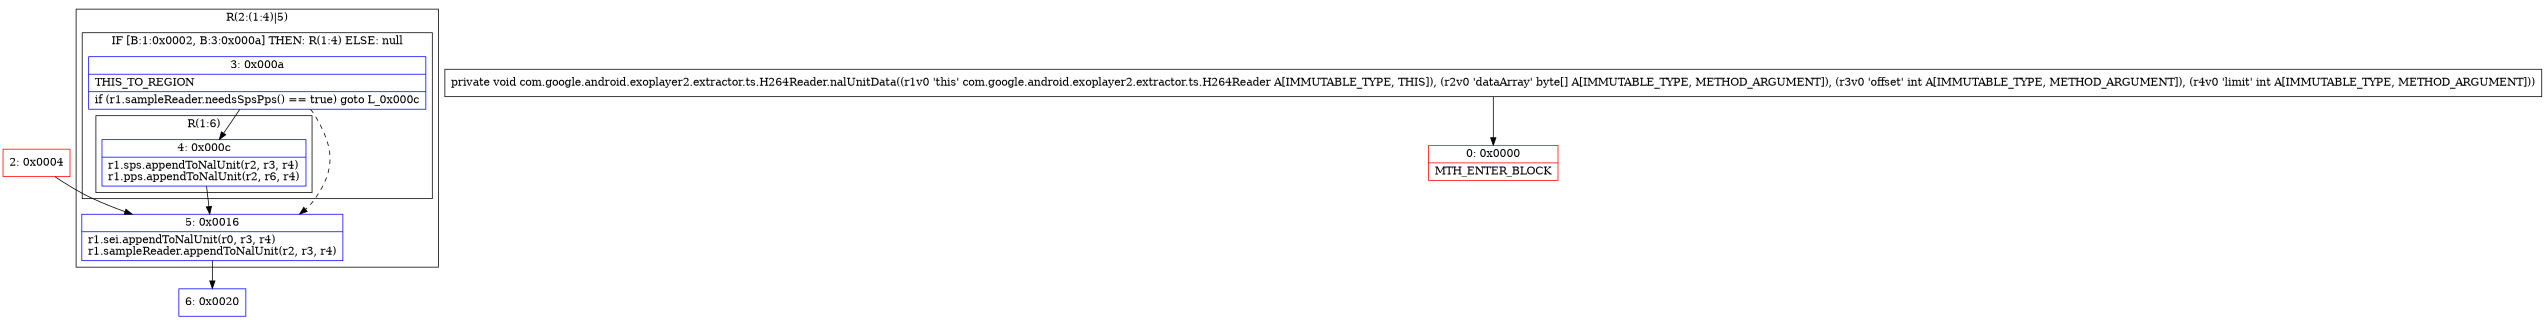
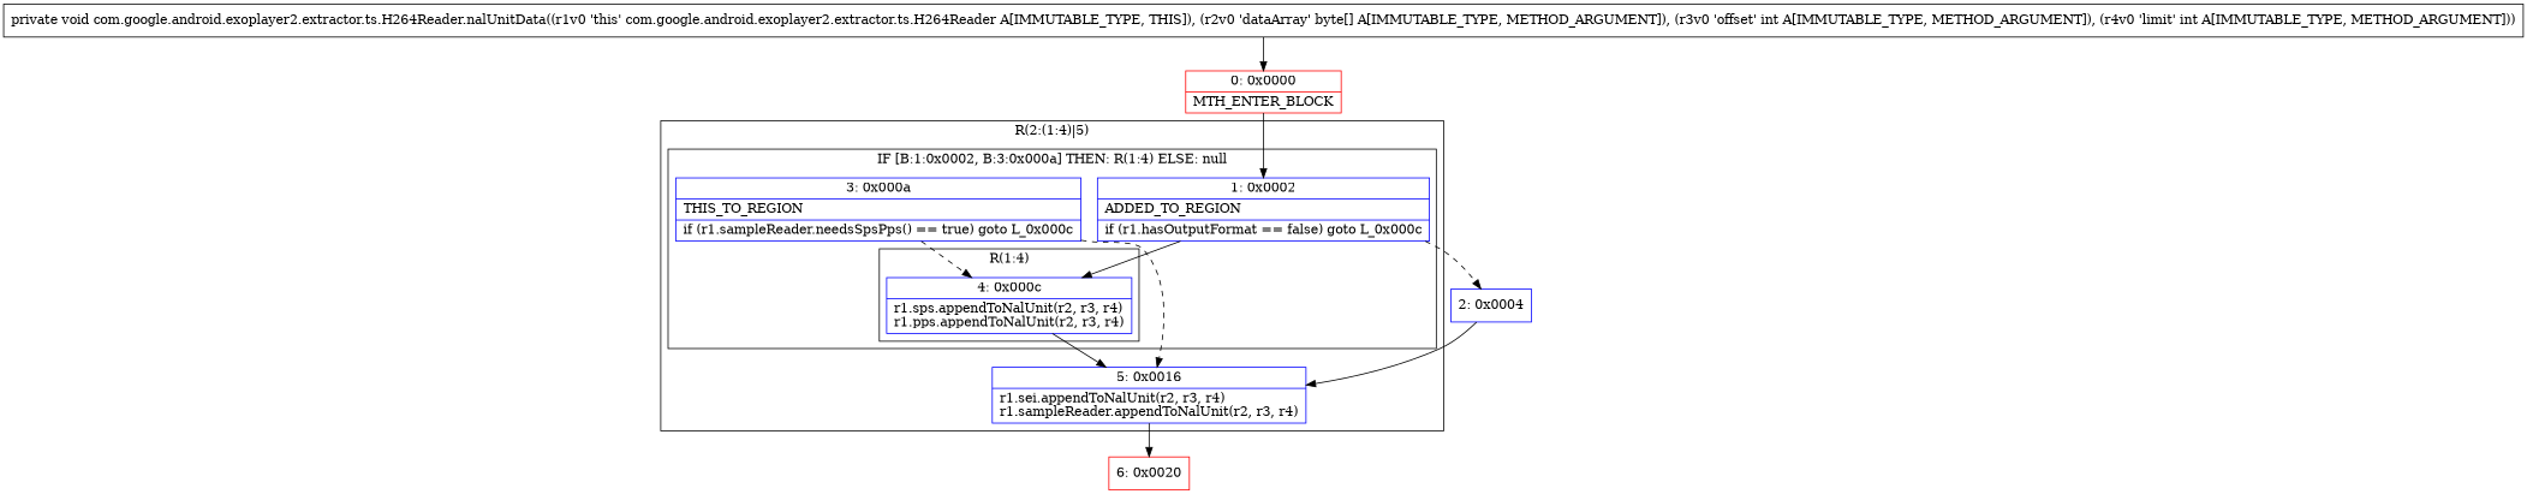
  digraph {
    node [color=blue shape=record]
-   n1 [label="{4\:\ 0x000c|r1.sps.appendToNalUnit(r2, r3, r4)\lr1.pps.appendToNalUnit(r2, r6, r4)\l}"]
+   n1 [label="{4\:\ 0x000c|r1.sps.appendToNalUnit(r2, r3, r4)\lr1.pps.appendToNalUnit(r2, r3, r4)\l}"]
+   n2 [label="{1\:\ 0x0002|ADDED_TO_REGION\l|if (r1.hasOutputFormat == false) goto L_0x000c\l}"]
    n3 [label="{3\:\ 0x000a|THIS_TO_REGION\l|if (r1.sampleReader.needsSpsPps() == true) goto L_0x000c\l}"]
-   n4 [label="{5\:\ 0x0016|r1.sei.appendToNalUnit(r0, r3, r4)\lr1.sampleReader.appendToNalUnit(r2, r3, r4)\l}"]
-   n5 [color=red label="{2\:\ 0x0004}"]
-   n6 [label="{6\:\ 0x0020}"]
+   n4 [label="{5\:\ 0x0016|r1.sei.appendToNalUnit(r2, r3, r4)\lr1.sampleReader.appendToNalUnit(r2, r3, r4)\l}"]
+   n5 [label="{2\:\ 0x0004}"]
+   n6 [color=red label="{6\:\ 0x0020}"]
    n7 [color=red label="{0\:\ 0x0000|MTH_ENTER_BLOCK\l}"]
    n8 [label="{private void com.google.android.exoplayer2.extractor.ts.H264Reader.nalUnitData((r1v0 'this' com.google.android.exoplayer2.extractor.ts.H264Reader A[IMMUTABLE_TYPE, THIS]), (r2v0 'dataArray' byte[] A[IMMUTABLE_TYPE, METHOD_ARGUMENT]), (r3v0 'offset' int A[IMMUTABLE_TYPE, METHOD_ARGUMENT]), (r4v0 'limit' int A[IMMUTABLE_TYPE, METHOD_ARGUMENT])) }" color=""]
    subgraph cluster_1 {
      label="R(2:(1:4)|5)"
      n4
      subgraph cluster_2 {
        label="IF [B:1:0x0002, B:3:0x000a] THEN: R(1:4) ELSE: null"
+       n2
        n3
        subgraph cluster_3 {
-         label="R(1:6)"
+         label="R(1:4)"
          n1
        }
      }
    }
    n1 -> n4
-   n3 -> n1
+   n2 -> n1
+   n2 -> n5 [style=dashed]
+   n3 -> n1 [style=dashed]
    n3 -> n4 [style=dashed]
    n4 -> n6
    n5 -> n4
+   n7 -> n2
    n8 -> n7
  }
